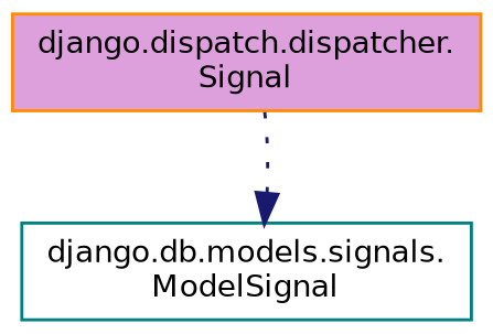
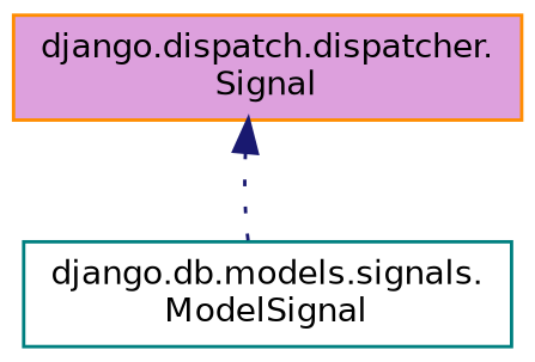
  digraph {
    node [fontname=Helvetica fontsize=10 shape=record style=filled]
    n1 [color=darkorange fillcolor=plum fontcolor=black height=0.2 label="django.dispatch.dispatcher.\lSignal" width=0.4]
    n2 [color=teal fillcolor=white height=0.2 label="django.db.models.signals.\lModelSignal" width=0.4]
-   n2 -> n1 [color=midnightblue dir=back fontname=Helvetica fontsize=10 labelfontname=Helvetica labelfontsize=10 style=dotted]
+   n1 -> n2 [color=midnightblue dir=back fontname=Helvetica fontsize=10 labelfontname=Helvetica labelfontsize=10 style=dotted]
  }
